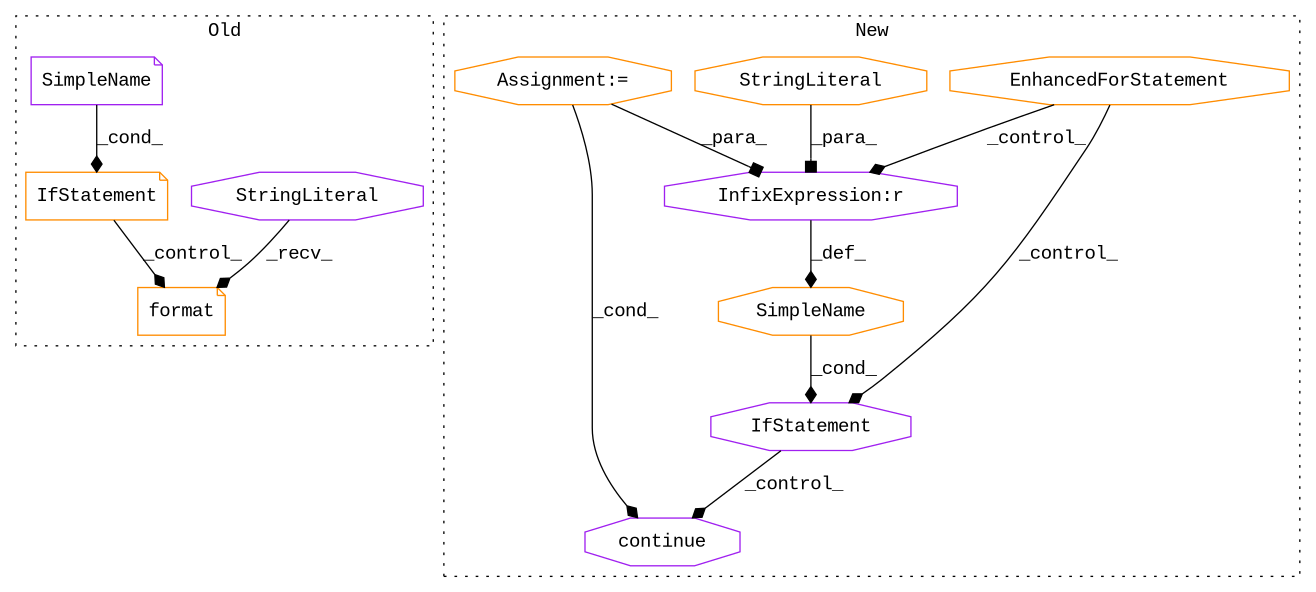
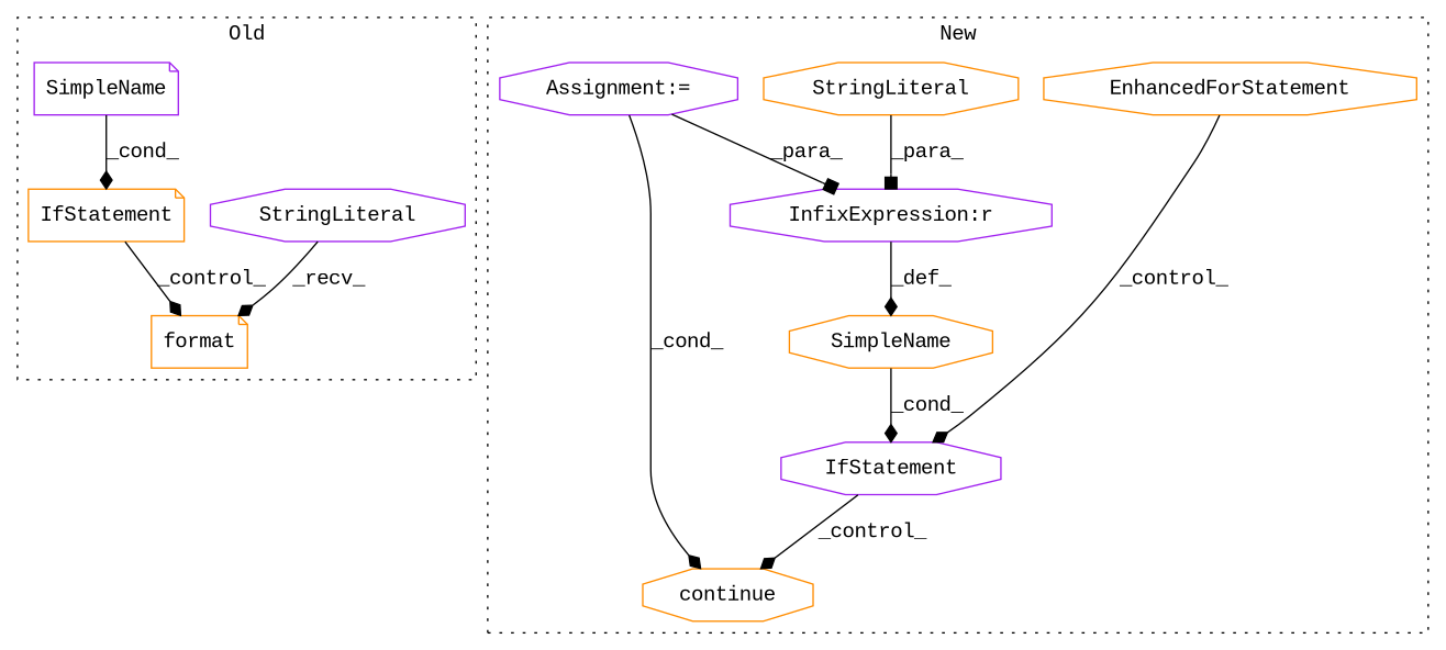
  digraph {
    fontname="Liberation Mono"
    node [a=45 color=purple fontname="Liberation Mono" shape=octagon]
    edge [arrowhead=diamond fontname="Liberation Mono"]
    n1 [a=32 color=darkorange l="7,1" label=format s="12917,12942" shape=note]
    n2 [l=15 label=StringLiteral s=12901]
    n3 [a=25 color=darkorange l="4,2" label=IfStatement s="12720,12757" shape=note]
    n4 [a=42 label=SimpleName shape=note]
-   n5 [a=18 l=9 label=continue s=15633]
+   n5 [a=18 color=darkorange l=9 label=continue s=15633]
    n6 [a=25 l="4,2" label=IfStatement s="15562,15621"]
    n7 [a=42 color=darkorange label=SimpleName]
    n8 [a=27 l=4 label="InfixExpression:r" s=15579]
    n9 [color=darkorange l=3 label=StringLiteral s=15583]
    n10 [a=70 color=darkorange l="53,2" label=EnhancedForStatement s="15466,15552"]
-   n11 [a=7 color=darkorange l=19 label="Assignment:=" s=15340]
+   n11 [a=7 l=19 label="Assignment:=" s=15340]
    subgraph cluster_1 {
      label=Old
      style=dotted
      n1
      n2
      n3
      n4
    }
    subgraph cluster_2 {
      label=New
      style=dotted
      n5
      n6
      n7
      n8
      n9
      n10
      n11
    }
    n2 -> n1 [label=_recv_]
    n3 -> n1 [label=_control_]
    n4 -> n3 [label=_cond_]
    n6 -> n5 [label=_control_]
    n7 -> n6 [label=_cond_]
    n8 -> n7 [label=_def_]
    n9 -> n8 [arrowhead=box label=_para_]
    n10 -> n6 [label=_control_]
-   n10 -> n8 [label=_control_]
    n11 -> n5 [label=_cond_]
    n11 -> n8 [arrowhead=box label=_para_]
  }
